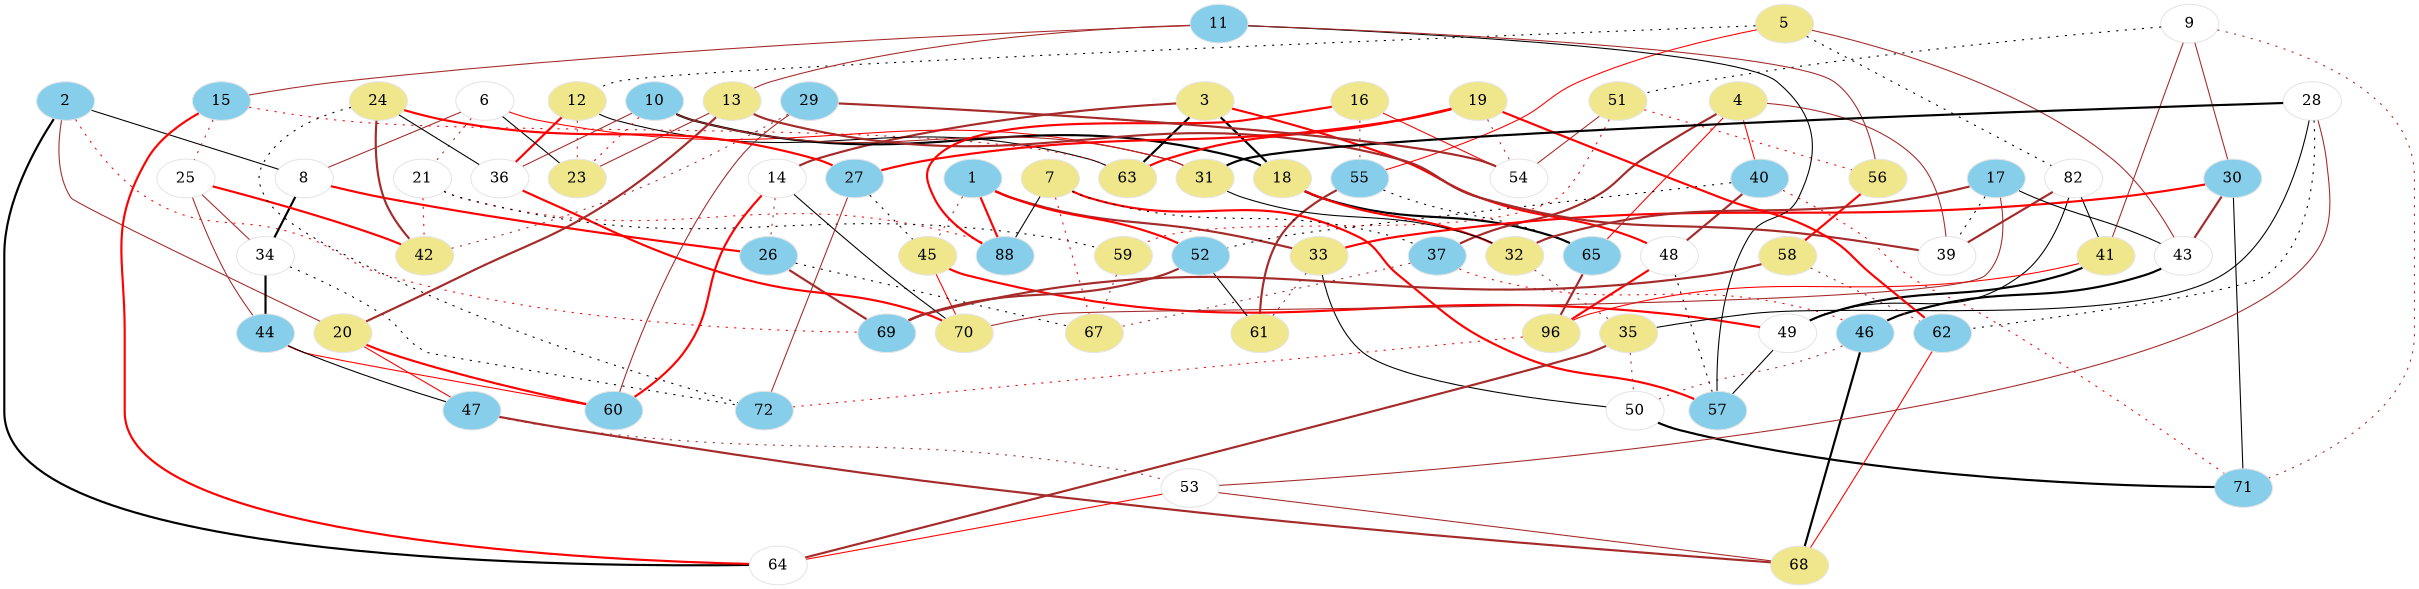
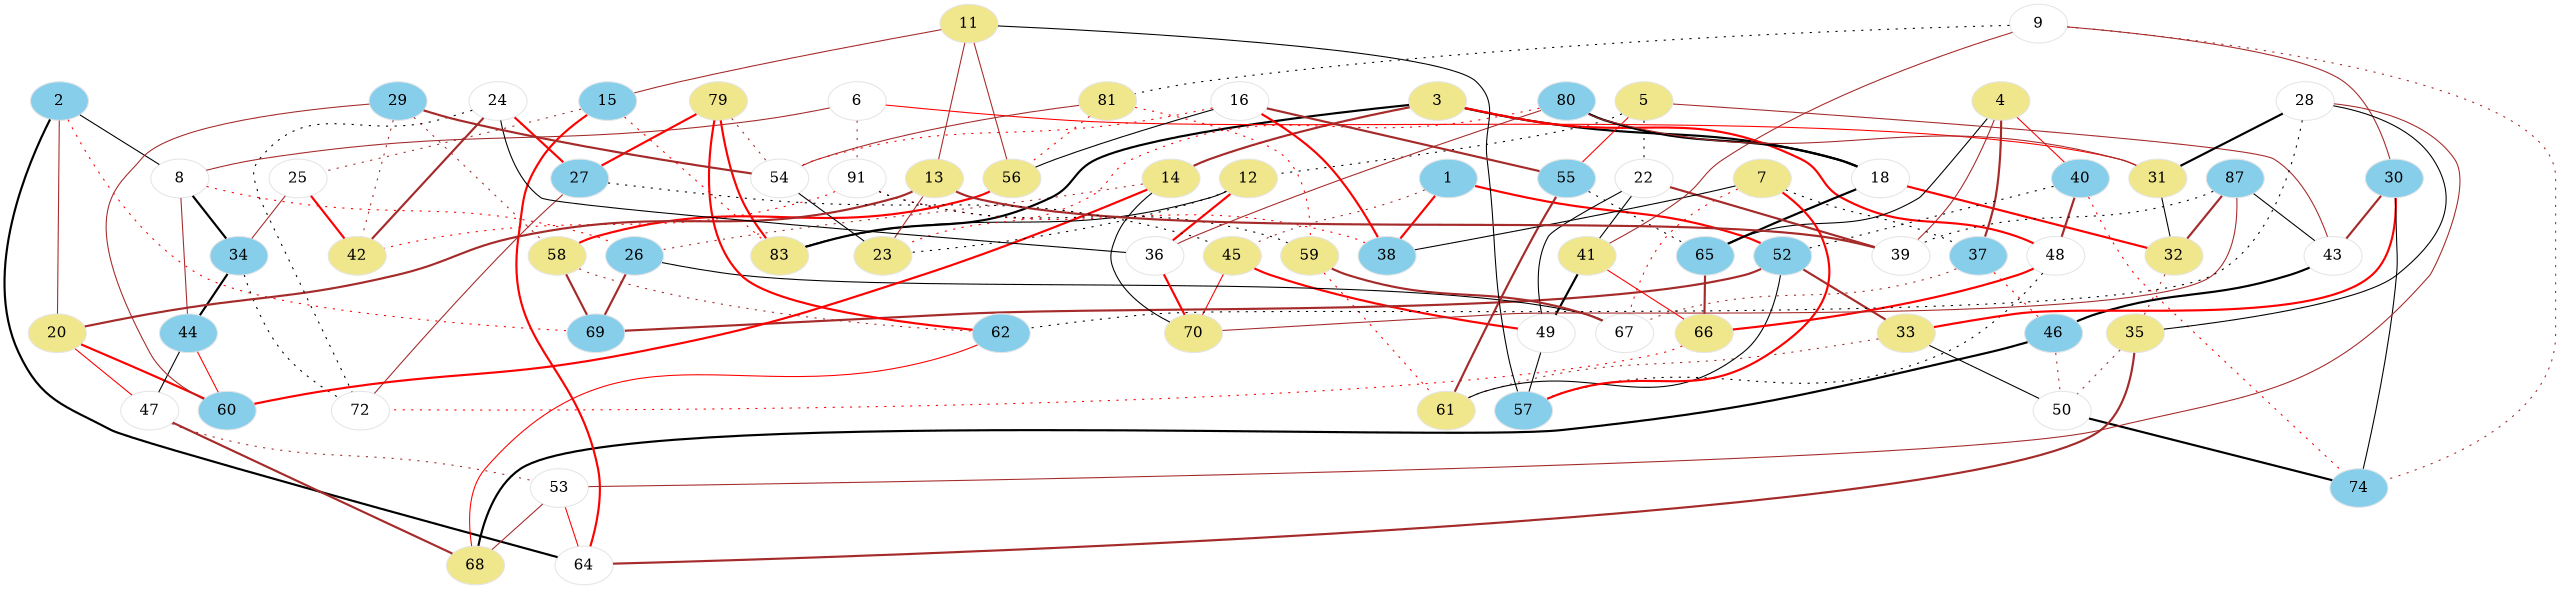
  graph {
    node [color=gray90 fillcolor=khaki style=filled]
    edge [color=brown style=bold]
    1 [fillcolor=skyblue]
    33
-   38 [fillcolor=skyblue label=88]
+   38 [fillcolor=skyblue]
    45
    52 [fillcolor=skyblue]
    50 [fillcolor=white]
    61
    70
    49 [fillcolor=white]
    69 [fillcolor=skyblue]
    2 [fillcolor=skyblue]
    8 [fillcolor=white]
    20
    64 [fillcolor=white]
    26 [fillcolor=skyblue]
-   34 [fillcolor=white]
+   34 [fillcolor=skyblue]
    60 [fillcolor=skyblue]
-   47 [fillcolor=skyblue]
-   14 [fillcolor=white]
+   47 [fillcolor=white]
+   14
    3
-   18
+   18 [fillcolor=white]
    48 [fillcolor=white]
-   63
+   63 [label=83]
    65 [fillcolor=skyblue]
    32
    57 [fillcolor=skyblue]
-   66 [label=96]
+   66
    37 [fillcolor=skyblue]
    4
    39 [fillcolor=white]
    40 [fillcolor=skyblue]
-   67
+   67 [fillcolor=white]
    46 [fillcolor=skyblue]
-   71 [fillcolor=skyblue]
+   71 [fillcolor=skyblue label=74]
    5
    12
-   22 [fillcolor=white label=82]
+   22 [fillcolor=white]
    43 [fillcolor=white]
    55 [fillcolor=skyblue]
    23
    36 [fillcolor=white]
    41
    6 [fillcolor=white]
-   21 [fillcolor=white]
+   21 [fillcolor=white label=91]
    31
    42
    59
    7
-   72 [fillcolor=skyblue]
+   72 [fillcolor=white]
    44 [fillcolor=skyblue]
    9 [fillcolor=white]
    30 [fillcolor=skyblue]
-   51
+   51 [label=81]
    56
    54 [fillcolor=white]
-   10 [fillcolor=skyblue]
-   11 [fillcolor=skyblue]
+   10 [fillcolor=skyblue label=80]
+   11
    13
    15 [fillcolor=skyblue]
    25 [fillcolor=white]
    58
-   16
-   17 [fillcolor=skyblue]
+   16 [fillcolor=white]
+   17 [fillcolor=skyblue label=87]
    35
-   19
+   19 [label=79]
    27 [fillcolor=skyblue]
    62 [fillcolor=skyblue]
    68
    53 [fillcolor=white]
-   24
+   24 [fillcolor=white]
    28 [fillcolor=white]
    29 [fillcolor=skyblue]
-   1 -- 33
+   52 -- 33
    1 -- 38 [color=red]
    1 -- 45 [style=dotted]
    1 -- 52 [color=red]
    33 -- 50 [color=black style=solid]
    33 -- 61 [style=dotted]
    45 -- 70 [color=red style=solid]
    45 -- 49 [color=red]
    52 -- 61 [color=black style=solid]
    52 -- 69
    50 -- 71 [color=black]
    49 -- 57 [color=black style=solid]
    2 -- 69 [color=red style=dotted]
    2 -- 8 [color=black style=solid]
    2 -- 20 [style=solid]
    2 -- 64 [color=black]
-   8 -- 26 [color=red]
+   8 -- 26 [color=red style=dotted]
    8 -- 34 [color=black]
    20 -- 60 [color=red]
    20 -- 47 [color=red style=solid]
    26 -- 69
-   26 -- 67 [color=black style=dotted]
+   26 -- 67 [color=black style=solid]
    34 -- 72 [color=black style=dotted]
    34 -- 44 [color=black]
    47 -- 68
    47 -- 53 [style=dotted]
    14 -- 70 [color=black style=solid]
    14 -- 26 [style=dotted]
    14 -- 60 [color=red]
    3 -- 14
    3 -- 18 [color=black]
    3 -- 48 [color=red]
    3 -- 63 [color=black]
    18 -- 65 [color=black]
    18 -- 32 [color=red]
    48 -- 57 [color=black style=dotted]
    48 -- 66 [color=red]
    65 -- 66
    32 -- 35 [style=dotted]
    66 -- 72 [color=red style=dotted]
    37 -- 67 [style=dotted]
    37 -- 46 [color=red style=dotted]
-   4 -- 65 [color=red style=solid]
+   4 -- 65 [color=black style=solid]
    4 -- 37
    4 -- 39 [style=solid]
    4 -- 40 [color=red style=solid]
    40 -- 52 [color=black style=dotted]
    40 -- 48
    40 -- 71 [color=red style=dotted]
    46 -- 50 [style=dotted]
    46 -- 68 [color=black]
    5 -- 12 [color=black style=dotted]
    5 -- 22 [color=black style=dotted]
    5 -- 43 [style=solid]
    5 -- 55 [color=red style=solid]
    12 -- 63 [color=black style=solid]
-   12 -- 23 [style=dotted]
+   12 -- 23 [color=black style=dotted]
    12 -- 36 [color=red]
    22 -- 49 [color=black style=solid]
    22 -- 39
    22 -- 41 [color=black style=solid]
    43 -- 46 [color=black]
    55 -- 61
    55 -- 65 [color=black style=dotted]
    36 -- 70 [color=red]
    41 -- 49 [color=black]
    41 -- 66 [color=red style=solid]
    6 -- 8 [style=solid]
-   6 -- 23 [color=black style=solid]
+   54 -- 23 [color=black style=solid]
    6 -- 21 [style=dotted]
    6 -- 31 [color=red style=solid]
    21 -- 38 [color=red style=dotted]
    21 -- 42 [color=red style=dotted]
    21 -- 59 [color=black style=dotted]
    31 -- 32 [color=black style=solid]
-   59 -- 67 [style=dotted]
+   59 -- 61 [color=red style=dotted]
+   59 -- 67
    7 -- 38 [color=black style=solid]
    7 -- 57 [color=red]
    7 -- 37 [color=black style=dotted]
    7 -- 67 [color=red style=dotted]
    44 -- 60 [color=red style=solid]
    44 -- 47 [color=black style=solid]
    9 -- 71 [style=dotted]
    9 -- 41 [style=solid]
    9 -- 30 [style=solid]
    9 -- 51 [color=black style=dotted]
    30 -- 33 [color=red]
    30 -- 71 [color=black style=solid]
    30 -- 43
    51 -- 59 [color=red style=dotted]
    51 -- 56 [color=red style=dotted]
    51 -- 54 [style=solid]
    56 -- 58 [color=red]
    10 -- 18 [color=black]
    10 -- 23 [color=red style=dotted]
    10 -- 36 [style=solid]
    10 -- 31 [style=solid]
    11 -- 57 [color=black style=solid]
    11 -- 56 [style=solid]
    11 -- 13 [style=solid]
    11 -- 15 [style=solid]
    13 -- 20
    13 -- 39
    13 -- 23 [style=solid]
    15 -- 64 [color=red]
    15 -- 63 [color=red style=dotted]
    15 -- 25 [style=dotted]
    25 -- 34 [style=solid]
    25 -- 42 [color=red]
-   25 -- 44 [style=solid]
+   8 -- 44 [style=solid]
    58 -- 69
    58 -- 62 [style=dotted]
    16 -- 38 [color=red]
-   16 -- 55 [style=dotted]
-   16 -- 54 [color=red style=solid]
+   16 -- 55
+   16 -- 56 [color=black style=solid]
+   16 -- 54 [color=red style=dotted]
    17 -- 70 [style=solid]
    17 -- 32
    17 -- 39 [color=black style=dotted]
    17 -- 43 [color=black style=solid]
    35 -- 50 [style=dotted]
    35 -- 64
    19 -- 63 [color=red]
    19 -- 54 [style=dotted]
    19 -- 27 [color=red]
    19 -- 62 [color=red]
    27 -- 45 [color=black style=dotted]
    27 -- 72 [style=solid]
    62 -- 68 [color=red style=solid]
    53 -- 64 [color=red style=solid]
    53 -- 68 [style=solid]
    24 -- 36 [color=black style=solid]
    24 -- 42
    24 -- 72 [color=black style=dotted]
    24 -- 27 [color=red]
    28 -- 31 [color=black]
    28 -- 35 [color=black style=solid]
    28 -- 62 [color=black style=dotted]
    28 -- 53 [style=solid]
    29 -- 60 [style=solid]
    29 -- 42 [style=dotted]
    29 -- 54
+   29 -- 58 [style=dotted]
  }
